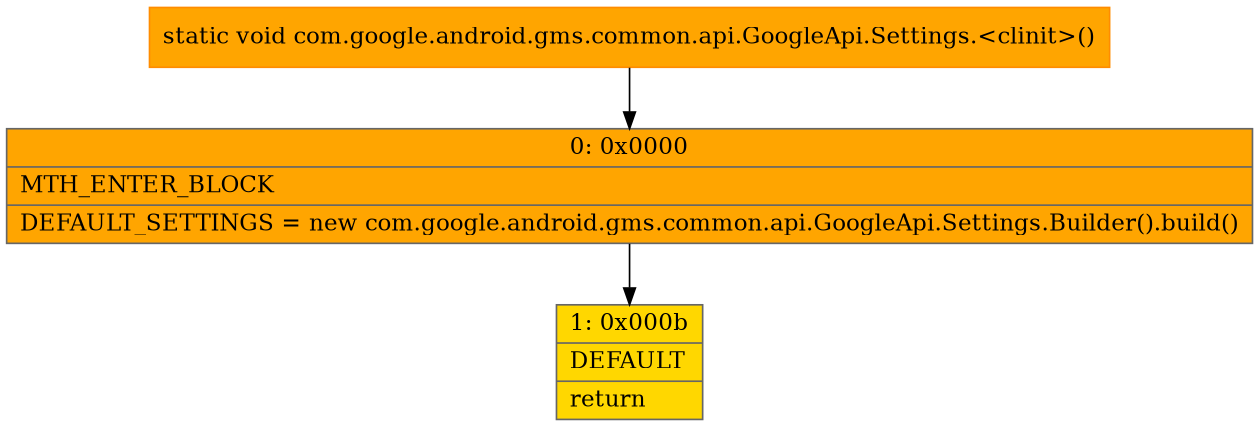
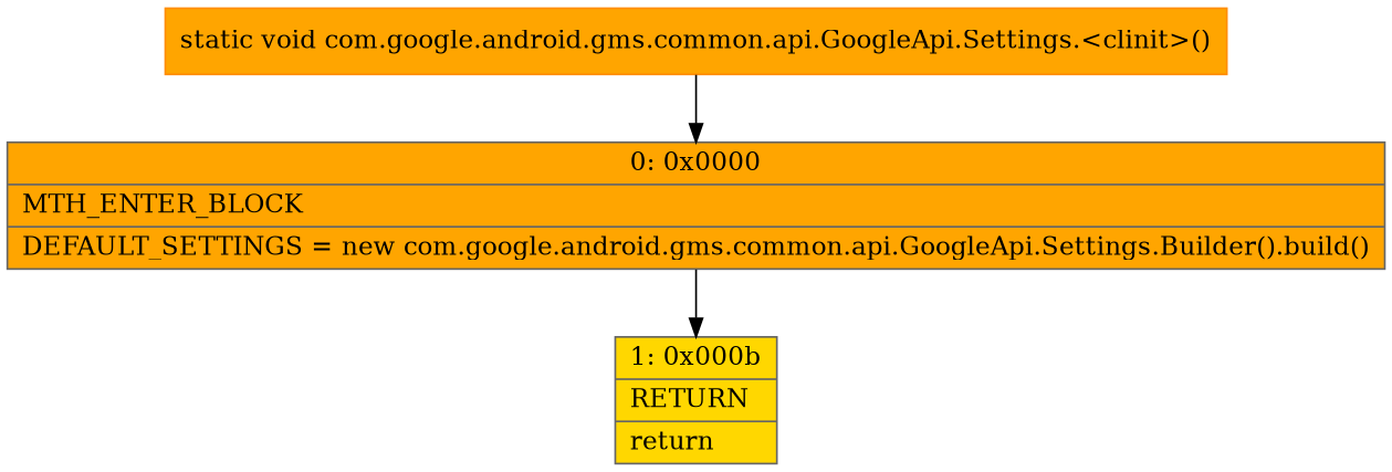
  digraph {
    node [shape=record style=filled fillcolor=orange color=gray40]
    n1 [label="{0\:\ 0x0000|MTH_ENTER_BLOCK\l|DEFAULT_SETTINGS = new com.google.android.gms.common.api.GoogleApi.Settings.Builder().build()\l}"]
-   n2 [label="{1\:\ 0x000b|DEFAULT\l|return\l}" fillcolor=gold]
+   n2 [label="{1\:\ 0x000b|RETURN\l|return\l}" fillcolor=gold]
    n3 [label="{static void com.google.android.gms.common.api.GoogleApi.Settings.\<clinit\>() }" color=darkorange]
    n1 -> n2
    n3 -> n1
  }
